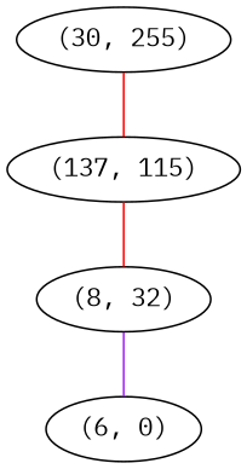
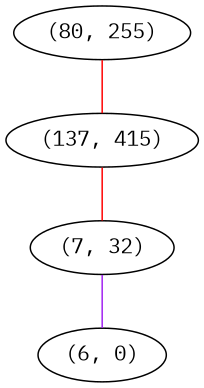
  graph {
    fontname="IBM Plex Mono"
    node [fontname="IBM Plex Mono"]
    edge [color=red fontname="IBM Plex Mono" weight=1]
-   "(30, 255)"
-   "(137, 115)"
-   "(7, 32)" [label="(8, 32)"]
+   "(30, 255)" [label="(80, 255)"]
+   "(137, 115)" [label="(137, 415)"]
+   "(7, 32)"
    n4 [label="(6, 0)"]
    "(30, 255)" -- "(137, 115)"
    "(137, 115)" -- "(7, 32)"
    "(7, 32)" -- n4 [color=purple weight=4]
  }
